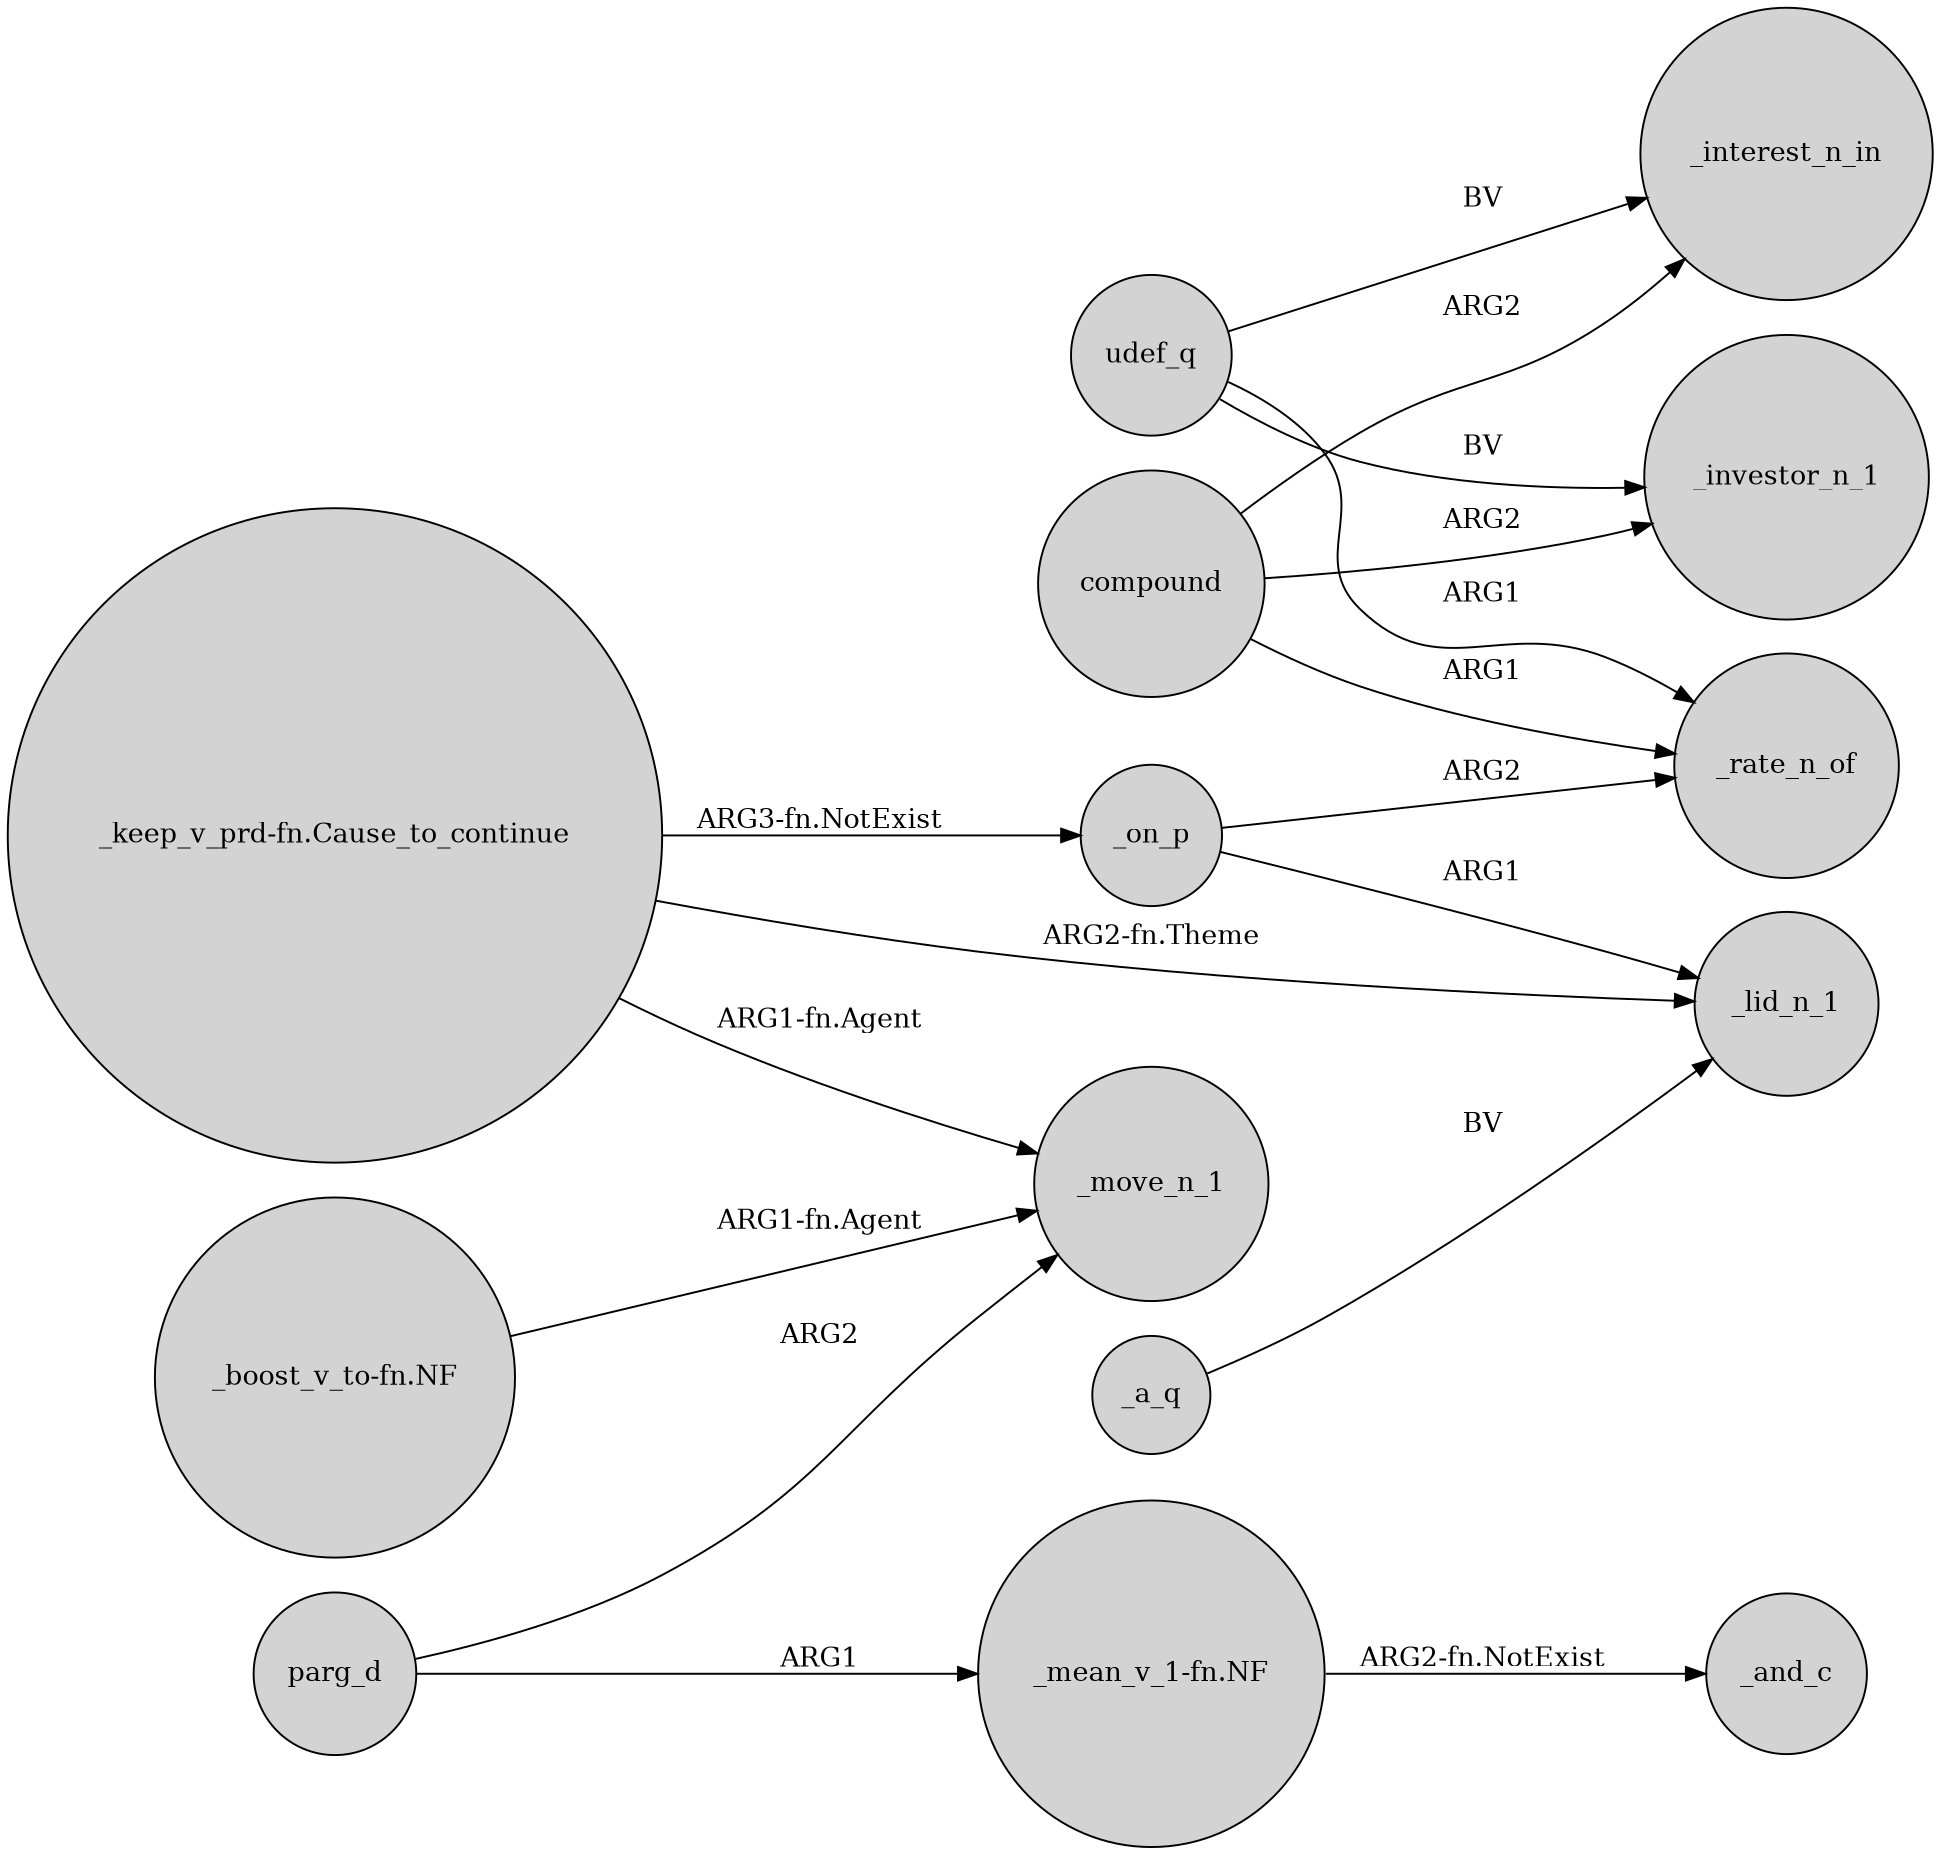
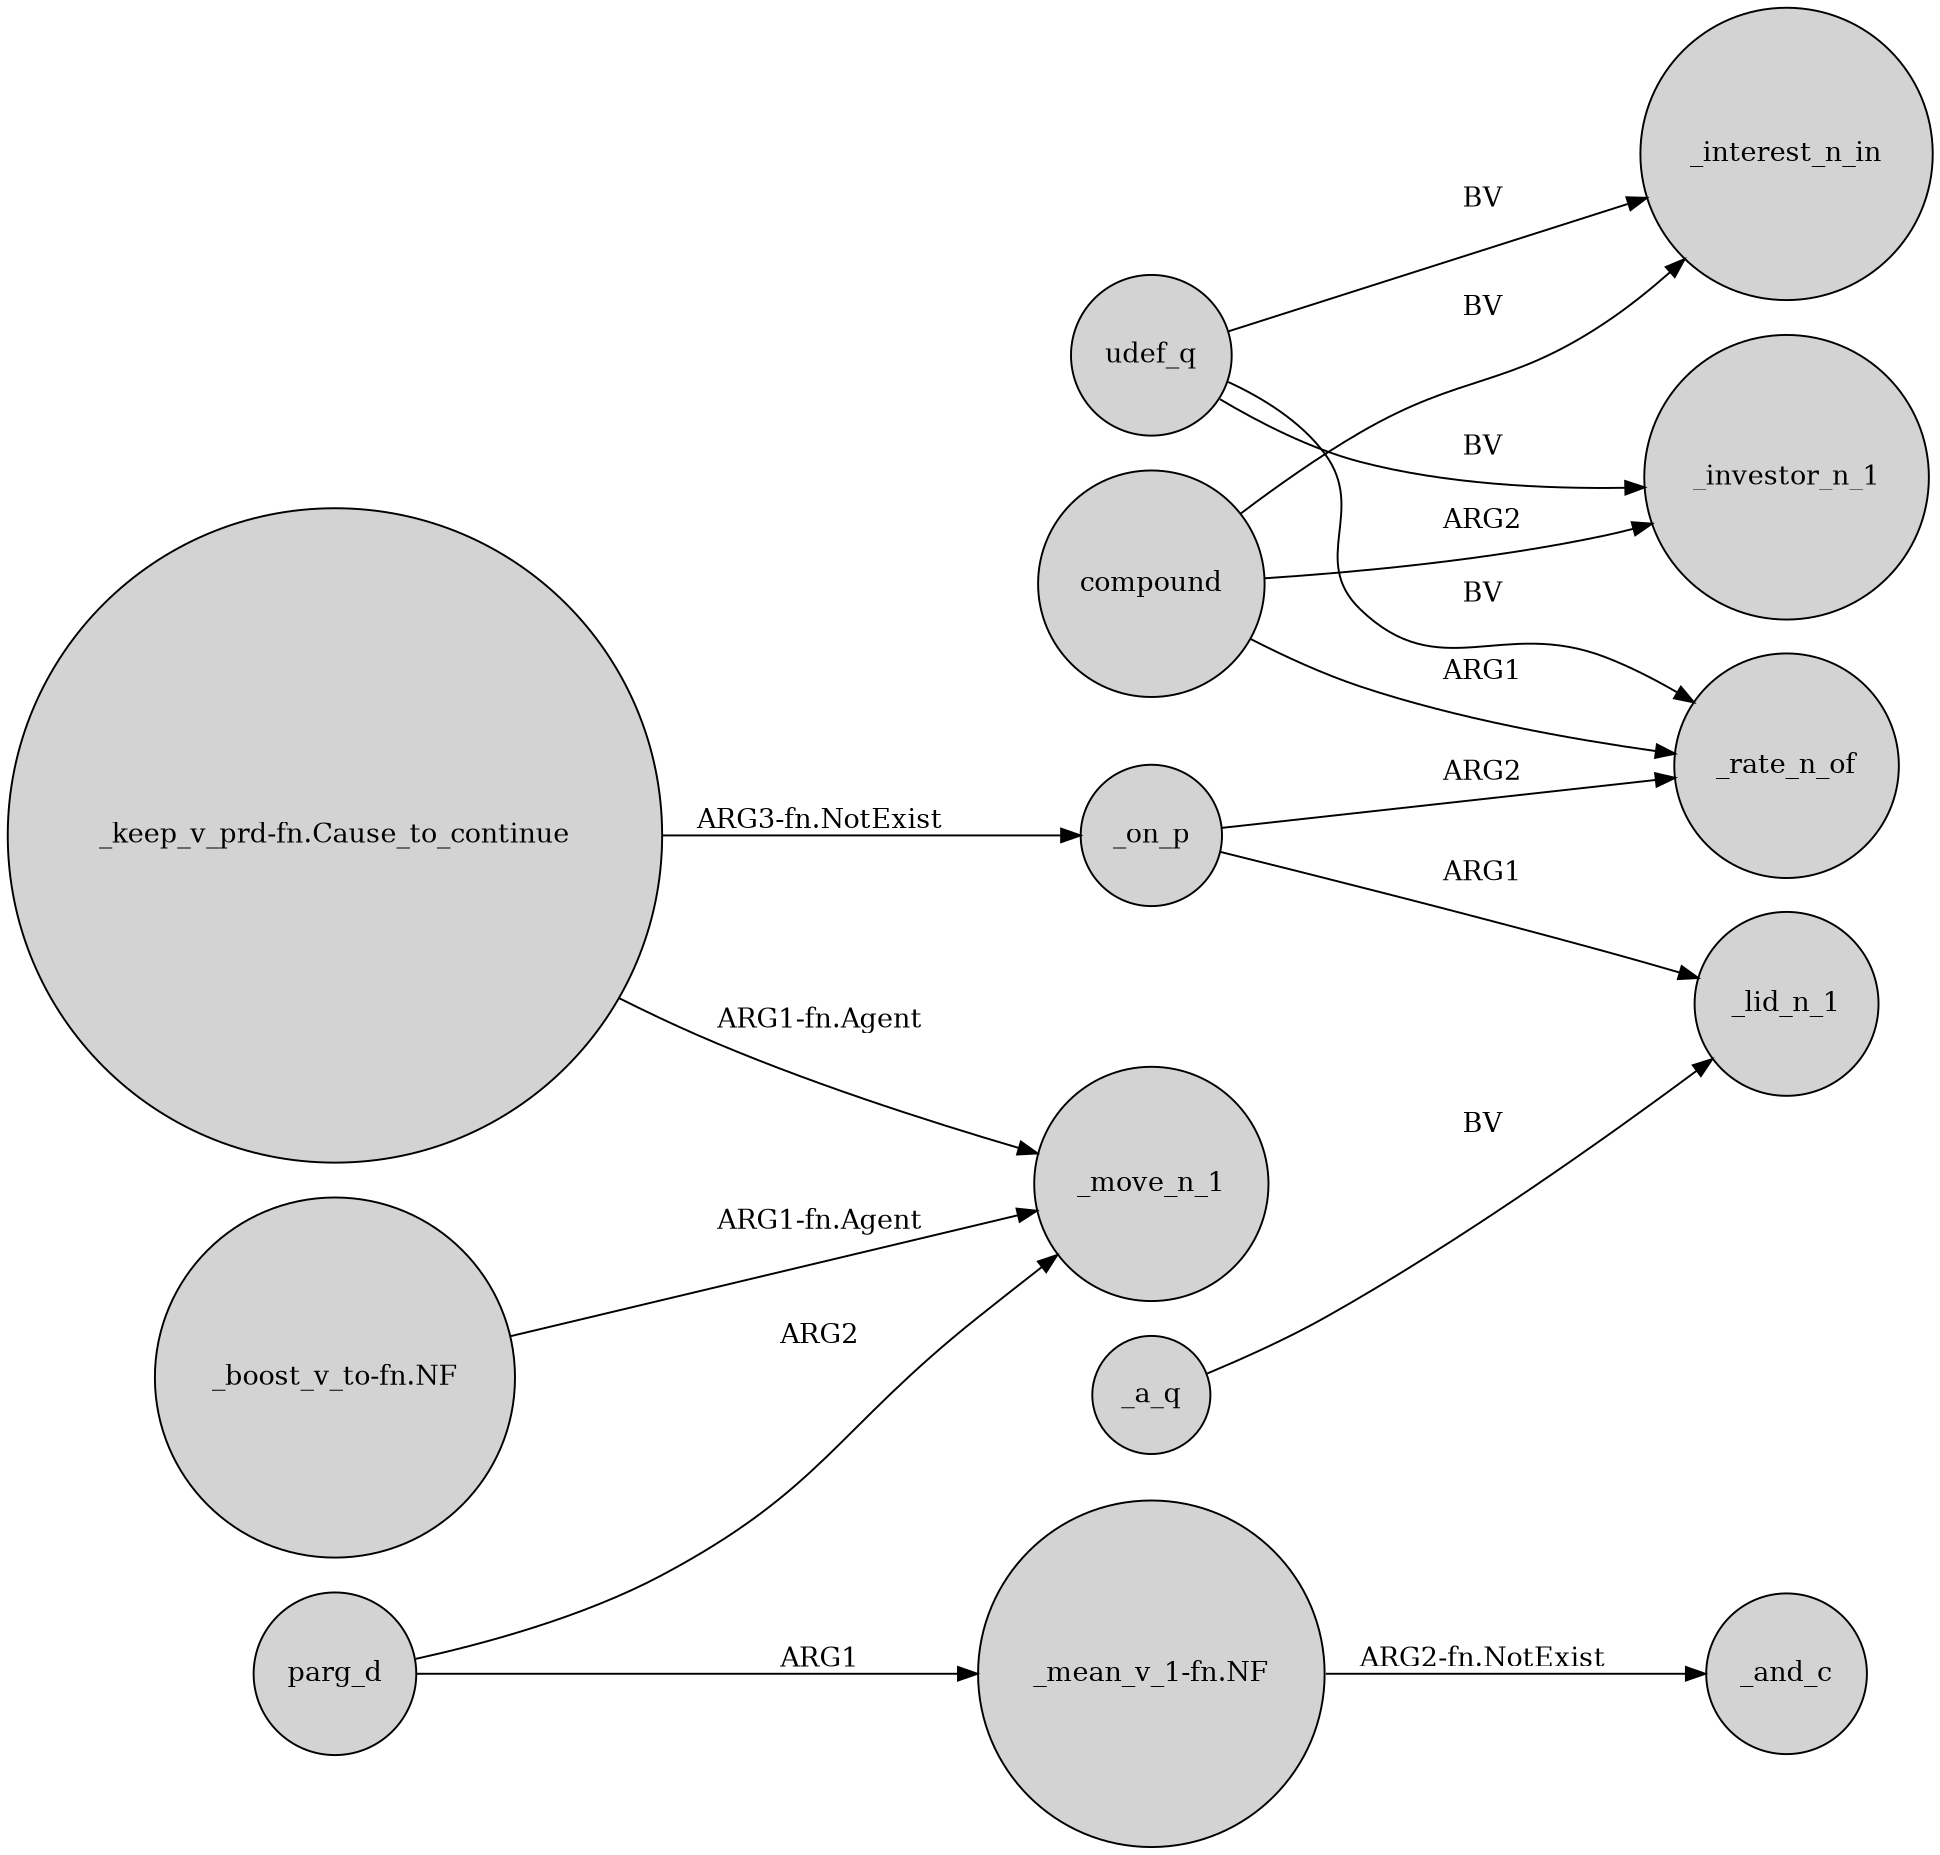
  digraph {
    rankdir=LR
    node [shape=circle style=filled]
    _on_p
    _rate_n_of
    _lid_n_1
    "_keep_v_prd-fn.Cause_to_continue"
    _move_n_1
    _a_q
    udef_q
    _investor_n_1
    _interest_n_in
    compound
    parg_d
    "_mean_v_1-fn.NF"
    _and_c
    "_boost_v_to-fn.NF"
    _on_p -> _rate_n_of [label=ARG2]
    _on_p -> _lid_n_1 [label=ARG1]
    "_keep_v_prd-fn.Cause_to_continue" -> _on_p [label="ARG3-fn.NotExist"]
-   "_keep_v_prd-fn.Cause_to_continue" -> _lid_n_1 [label="ARG2-fn.Theme"]
    "_keep_v_prd-fn.Cause_to_continue" -> _move_n_1 [label="ARG1-fn.Agent"]
    _a_q -> _lid_n_1 [label=BV]
-   udef_q -> _rate_n_of [label=ARG1]
+   udef_q -> _rate_n_of [label=BV]
    udef_q -> _investor_n_1 [label=BV]
    udef_q -> _interest_n_in [label=BV]
    compound -> _rate_n_of [label=ARG1]
    compound -> _investor_n_1 [label=ARG2]
-   compound -> _interest_n_in [label=ARG2]
+   compound -> _interest_n_in [label=BV]
    parg_d -> _move_n_1 [label=ARG2]
    parg_d -> "_mean_v_1-fn.NF" [label=ARG1]
    "_mean_v_1-fn.NF" -> _and_c [label="ARG2-fn.NotExist"]
    "_boost_v_to-fn.NF" -> _move_n_1 [label="ARG1-fn.Agent"]
  }
